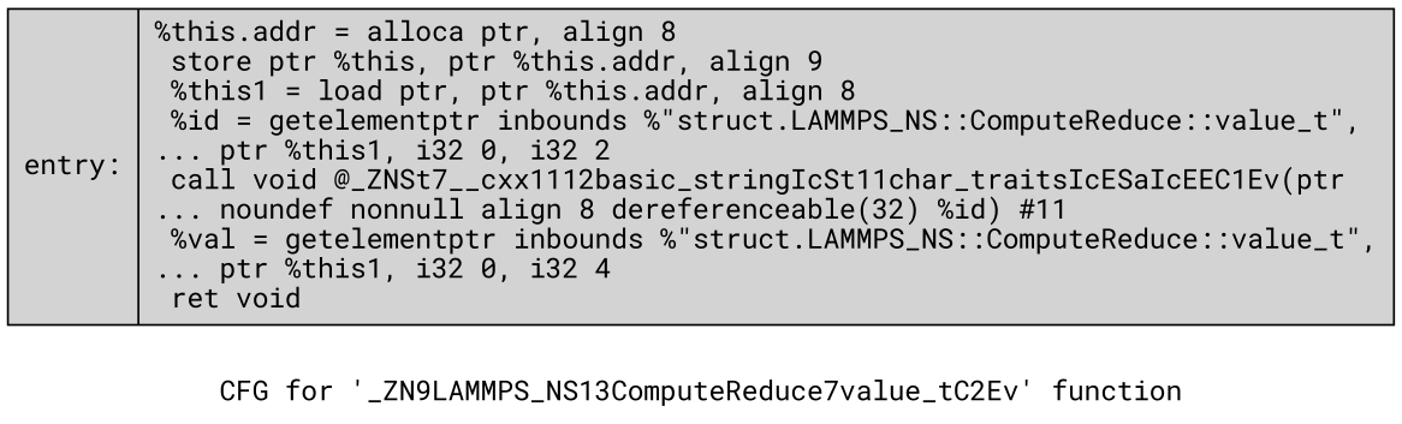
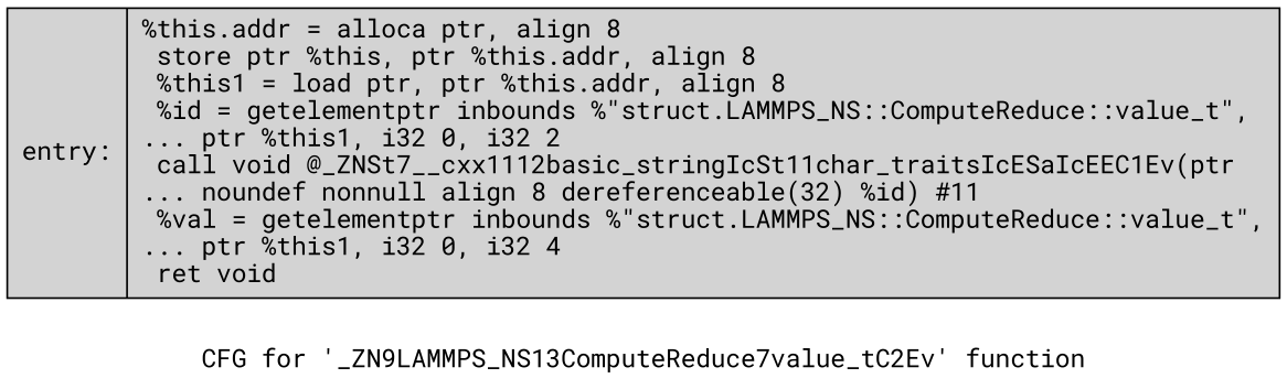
  digraph {
    label="CFG for '_ZN9LAMMPS_NS13ComputeReduce7value_tC2Ev' function"
    rankdir=LR
    fontname="Roboto Mono"
-   n1 [color=black fillcolor=lightgrey fontname="Roboto Mono" label="{entry:\l|  %this.addr = alloca ptr, align 8\l  store ptr %this, ptr %this.addr, align 9\l  %this1 = load ptr, ptr %this.addr, align 8\l  %id = getelementptr inbounds %\"struct.LAMMPS_NS::ComputeReduce::value_t\",\l... ptr %this1, i32 0, i32 2\l  call void @_ZNSt7__cxx1112basic_stringIcSt11char_traitsIcESaIcEEC1Ev(ptr\l... noundef nonnull align 8 dereferenceable(32) %id) #11\l  %val = getelementptr inbounds %\"struct.LAMMPS_NS::ComputeReduce::value_t\",\l... ptr %this1, i32 0, i32 4\l  ret void\l}" shape=record style=filled]
+   n1 [color=black fillcolor=lightgrey fontname="Roboto Mono" label="{entry:\l|  %this.addr = alloca ptr, align 8\l  store ptr %this, ptr %this.addr, align 8\l  %this1 = load ptr, ptr %this.addr, align 8\l  %id = getelementptr inbounds %\"struct.LAMMPS_NS::ComputeReduce::value_t\",\l... ptr %this1, i32 0, i32 2\l  call void @_ZNSt7__cxx1112basic_stringIcSt11char_traitsIcESaIcEEC1Ev(ptr\l... noundef nonnull align 8 dereferenceable(32) %id) #11\l  %val = getelementptr inbounds %\"struct.LAMMPS_NS::ComputeReduce::value_t\",\l... ptr %this1, i32 0, i32 4\l  ret void\l}" shape=record style=filled]
  }
